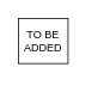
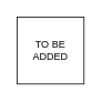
  <mxCell id="0" />
  <mxCell id="1" parent="0" />
- <mxCell id="2" value="TO BE ADDED" style="whiteSpace=wrap;html=1;aspect=fixed;" vertex="1" parent="1"><mxGeometry x="20" y="20" width="55" height="50" as="geometry" /></mxCell>
+ <mxCell id="2" value="TO BE ADDED" style="whiteSpace=wrap;html=1;aspect=fixed;" vertex="1" parent="1"><mxGeometry x="20" y="20" width="80" height="80" as="geometry" /></mxCell>
